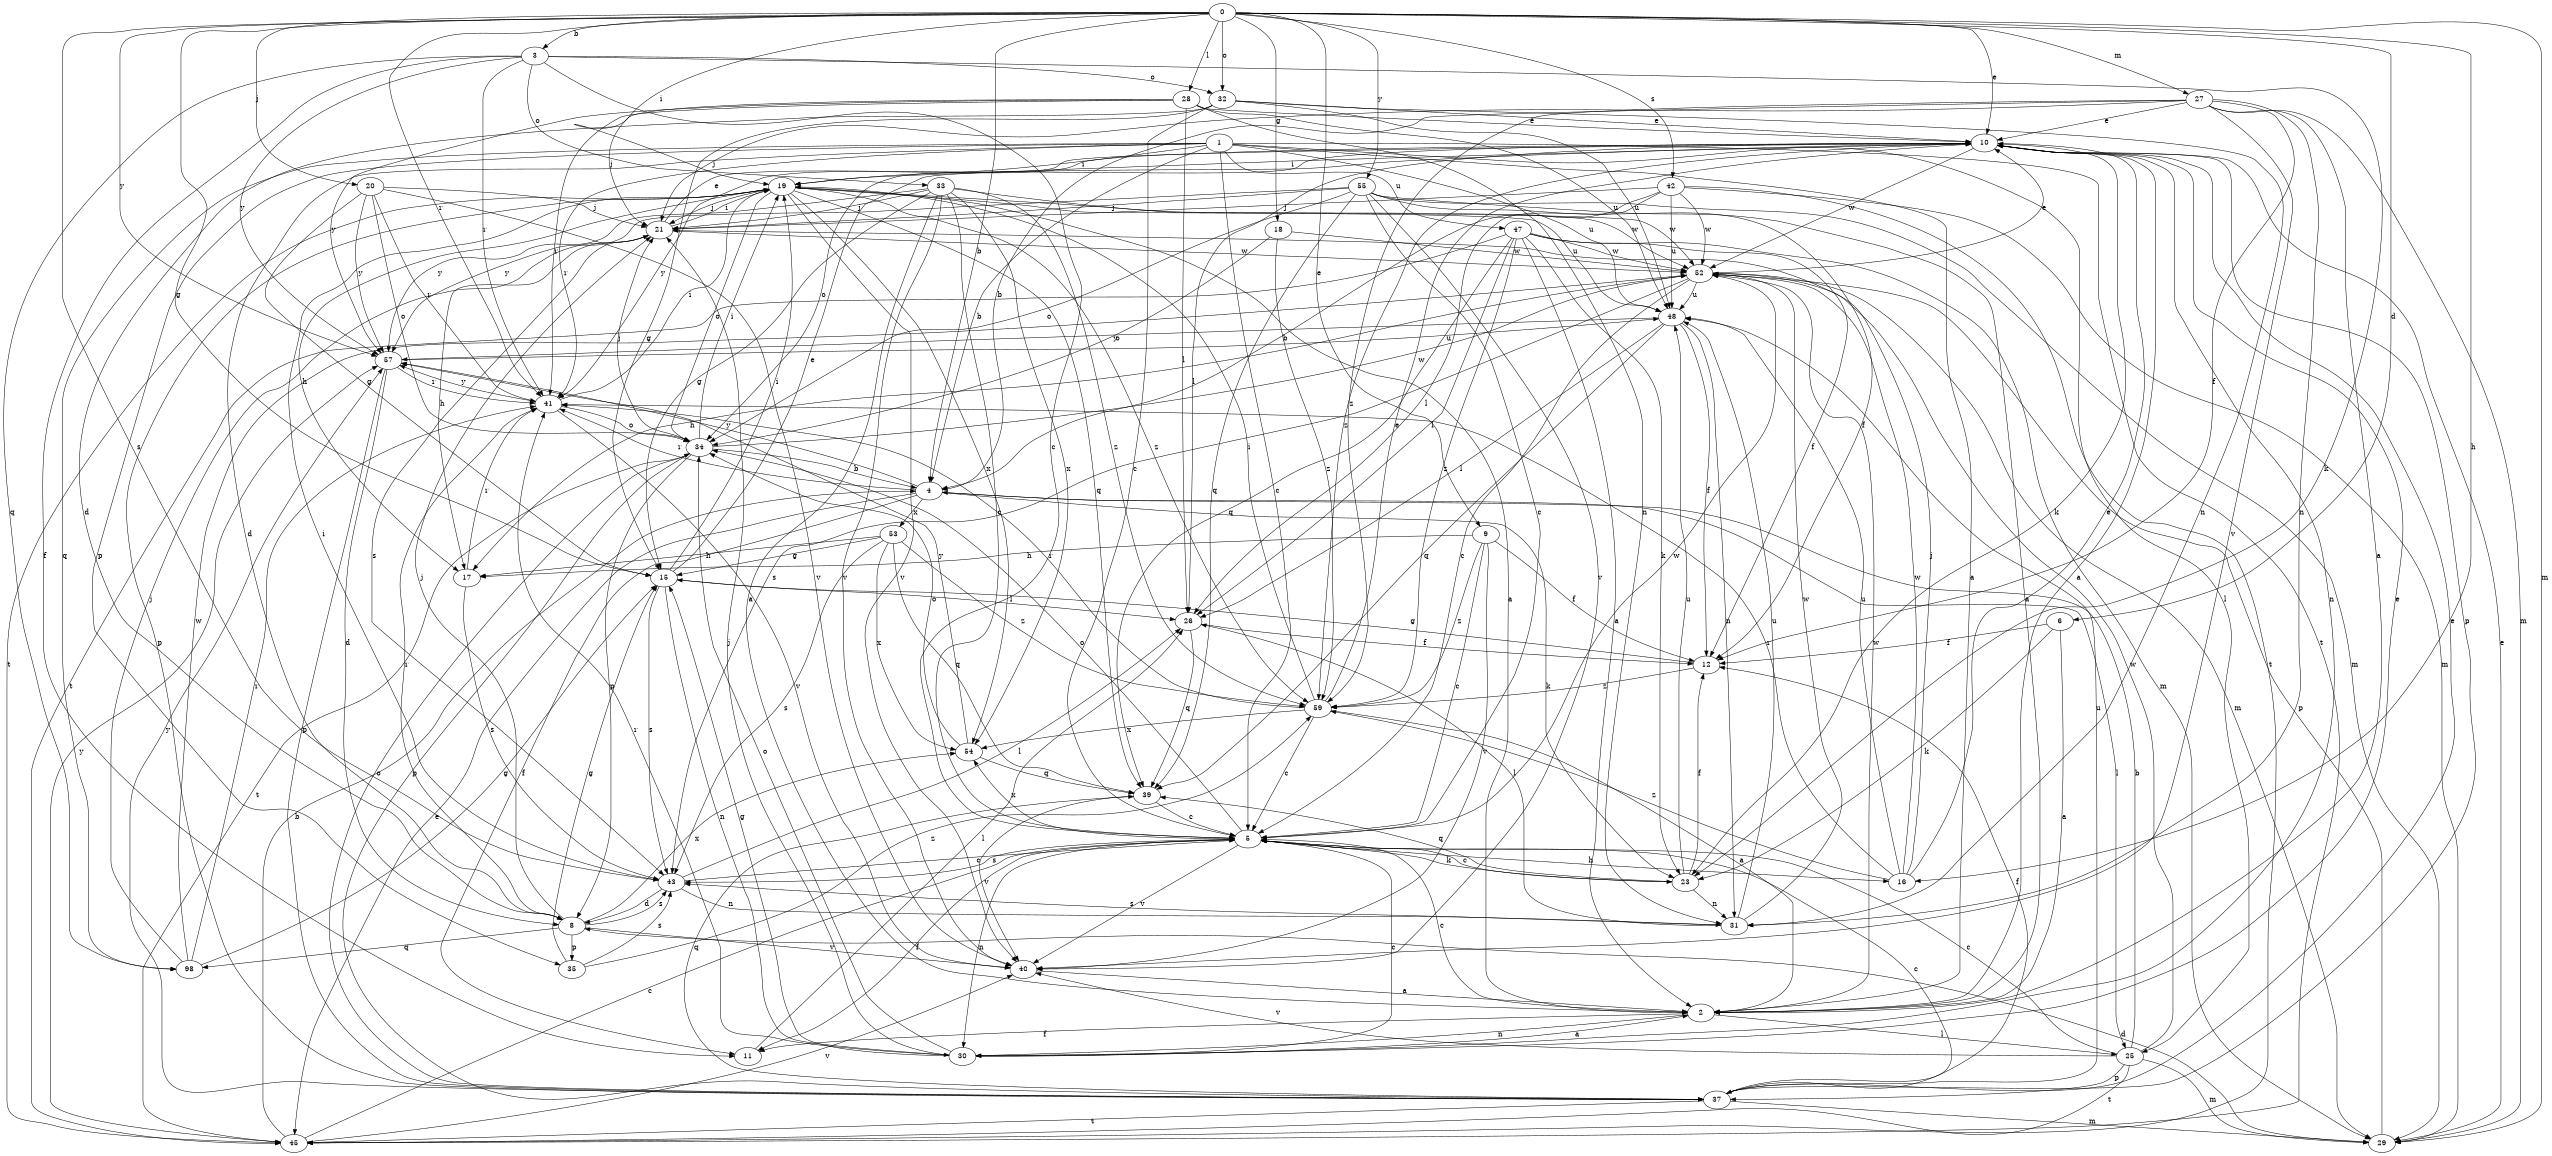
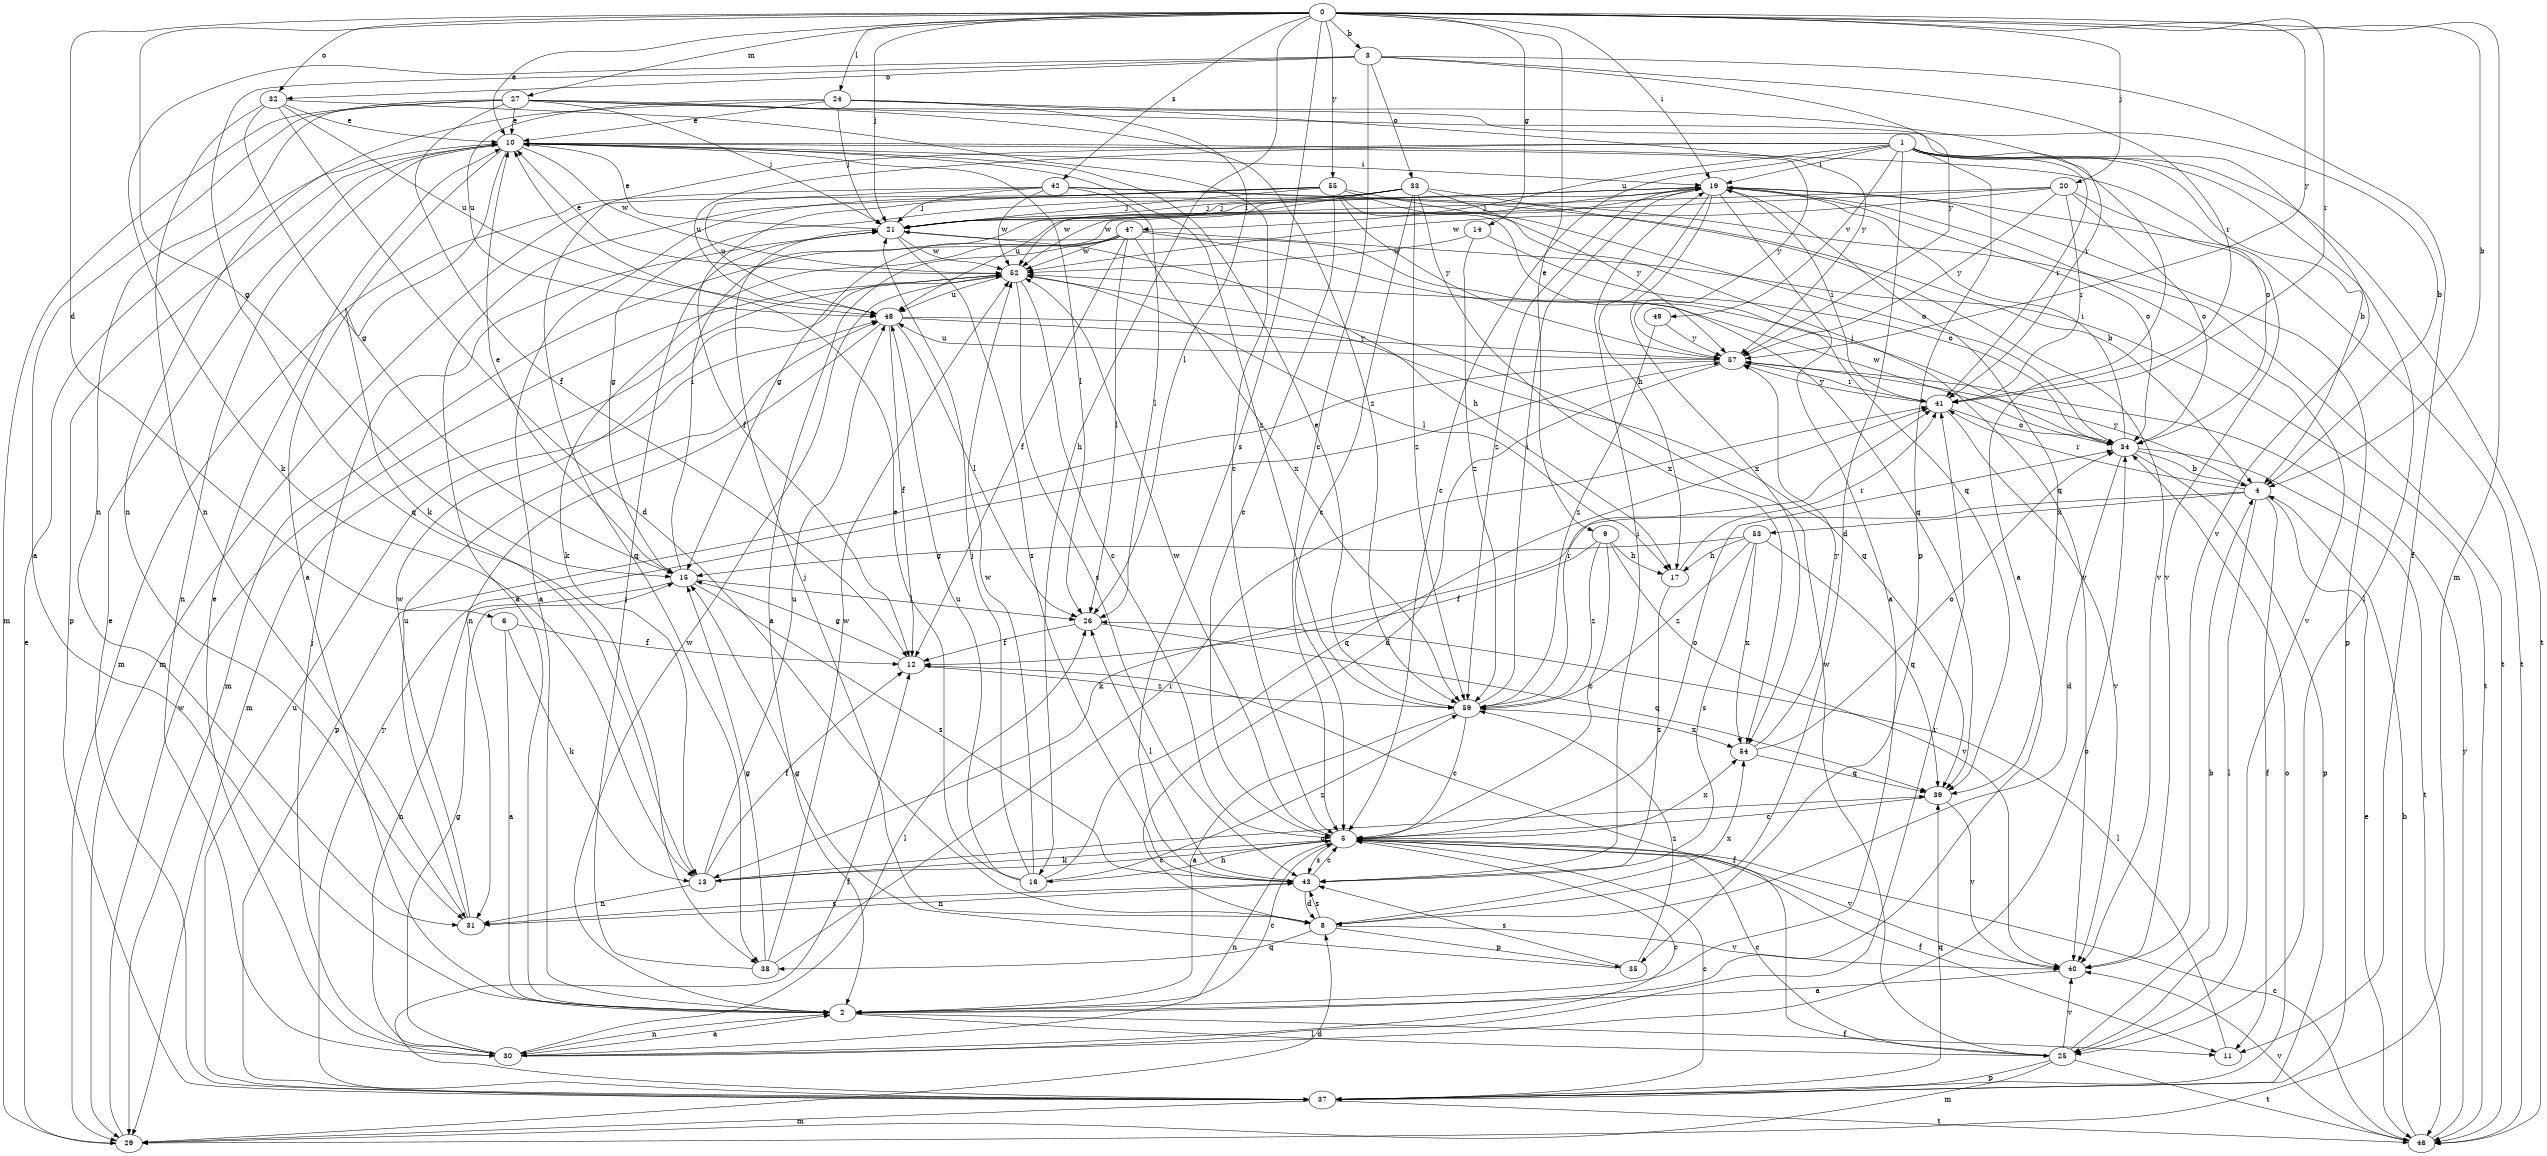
  strict digraph {
    0
    3
    4
    6
    9
    10
-   14 [label=18]
+   14
    15
    16
    19
    20
    21
-   24 [label=28]
+   24
    27
    29
    32
    41
    42
    43
    55
    57
    5
-   38 [label=98]
+   38
    11
-   23
+   23 [label=13]
    33
    25
-   45
+   45 [label=46]
    53
    2
    12
    n32 [label=40]
    17
    59
    30
    52
    34
    26
    37
    48
    54
    39
    31
    8
    1
    35
    47
+   49
    0 -> 3 [label=b]
    0 -> 4 [label=b]
    0 -> 6 [label=d]
    0 -> 9 [label=e]
    0 -> 10 [label=e]
    0 -> 14 [label=g]
    0 -> 15 [label=g]
    0 -> 16 [label=h]
    0 -> 19 [label=i]
    0 -> 20 [label=j]
+   0 -> 21 [label=j]
    0 -> 24 [label=l]
    0 -> 27 [label=m]
    0 -> 29 [label=m]
    0 -> 32 [label=o]
    0 -> 41 [label=r]
    0 -> 42 [label=s]
    0 -> 43 [label=s]
    0 -> 55 [label=y]
    0 -> 57 [label=y]
    3 -> 32 [label=o]
    3 -> 41 [label=r]
    3 -> 57 [label=y]
    3 -> 5 [label=c]
    3 -> 38 [label=q]
    3 -> 11 [label=f]
    3 -> 23 [label=k]
    3 -> 33 [label=o]
    4 -> 41 [label=r]
    4 -> 57 [label=y]
    4 -> 11 [label=f]
    4 -> 23 [label=k]
    4 -> 25 [label=l]
    4 -> 45 [label=e]
    4 -> 53 [label=x]
    6 -> 23 [label=k]
    6 -> 2 [label=a]
    6 -> 12 [label=f]
    9 -> 5 [label=c]
    9 -> 12 [label=f]
    9 -> n32 [label=v]
    9 -> 17 [label=h]
    9 -> 59 [label=z]
    10 -> 19 [label=i]
-   10 -> 41 [label=y]
+   10 -> 57 [label=y]
    10 -> 23 [label=k]
    10 -> 2 [label=a]
    10 -> 59 [label=z]
    10 -> 30 [label=n]
    10 -> 52 [label=w]
    10 -> 34 [label=o]
    10 -> 26 [label=l]
    10 -> 37 [label=p]
    14 -> 59 [label=z]
    14 -> 52 [label=w]
    14 -> 34 [label=o]
    15 -> 10 [label=e]
    15 -> 19 [label=i]
    15 -> 43 [label=s]
    15 -> 30 [label=n]
    15 -> 26 [label=l]
    16 -> 10 [label=e]
    16 -> 21 [label=j]
-   16 -> 41 [label=r]
+   16 -> 41 [label=q]
    16 -> 59 [label=z]
    16 -> 52 [label=w]
    16 -> 48 [label=u]
    19 -> 21 [label=j]
    19 -> 45 [label=t]
    19 -> 2 [label=a]
-   19 -> n32 [label=v]
+   19 -> 25 [label=v]
    19 -> 17 [label=h]
    19 -> 59 [label=z]
    19 -> 52 [label=w]
    19 -> 34 [label=o]
    19 -> 37 [label=p]
    19 -> 48 [label=u]
    19 -> 54 [label=x]
    19 -> 39 [label=q]
    20 -> 15 [label=g]
    20 -> 21 [label=j]
    20 -> 41 [label=r]
    20 -> 57 [label=y]
    20 -> n32 [label=v]
+   20 -> 52 [label=w]
    20 -> 34 [label=o]
    21 -> 10 [label=e]
    21 -> 19 [label=i]
    21 -> 43 [label=s]
    21 -> 17 [label=h]
    21 -> 52 [label=w]
    24 -> 10 [label=e]
    24 -> 21 [label=j]
    24 -> 41 [label=r]
    24 -> 57 [label=y]
    24 -> 26 [label=l]
    24 -> 48 [label=u]
    24 -> 31 [label=n]
    27 -> 4 [label=b]
    27 -> 10 [label=e]
    27 -> 21 [label=j]
    27 -> 29 [label=m]
    27 -> 2 [label=a]
    27 -> 12 [label=f]
    27 -> n32 [label=v]
    27 -> 59 [label=z]
    27 -> 31 [label=n]
    29 -> 10 [label=e]
-   29 -> 52 [label=p]
+   29 -> 52 [label=w]
    29 -> 8 [label=d]
    32 -> 10 [label=e]
    32 -> 15 [label=g]
    32 -> 5 [label=c]
    32 -> 48 [label=u]
    32 -> 31 [label=n]
    32 -> 8 [label=d]
    41 -> 19 [label=i]
    41 -> 57 [label=y]
    41 -> n32 [label=v]
    41 -> 34 [label=o]
    42 -> 4 [label=b]
    42 -> 21 [label=j]
    42 -> 29 [label=m]
    42 -> 45 [label=t]
    42 -> 52 [label=w]
    42 -> 26 [label=l]
    42 -> 48 [label=u]
    43 -> 19 [label=i]
    43 -> 5 [label=c]
    43 -> 26 [label=l]
    43 -> 31 [label=n]
    43 -> 8 [label=d]
    55 -> 21 [label=j]
    55 -> 29 [label=m]
    55 -> 57 [label=y]
    55 -> 5 [label=c]
    55 -> 2 [label=a]
    55 -> 12 [label=f]
    55 -> n32 [label=v]
    55 -> 34 [label=o]
    55 -> 39 [label=q]
    57 -> 41 [label=r]
    57 -> 37 [label=p]
    57 -> 48 [label=u]
    57 -> 8 [label=d]
    5 -> 16 [label=h]
    5 -> 43 [label=s]
    5 -> 11 [label=f]
    5 -> 23 [label=k]
    5 -> n32 [label=v]
    5 -> 30 [label=n]
    5 -> 52 [label=w]
    5 -> 34 [label=o]
    5 -> 54 [label=x]
    38 -> 15 [label=g]
    38 -> 21 [label=j]
    38 -> 41 [label=r]
    38 -> 52 [label=w]
    11 -> 26 [label=l]
    23 -> 5 [label=c]
    23 -> 12 [label=f]
    23 -> 48 [label=u]
    23 -> 39 [label=q]
    23 -> 31 [label=n]
    33 -> 15 [label=g]
    33 -> 21 [label=j]
    33 -> 57 [label=y]
    33 -> 5 [label=c]
    33 -> 2 [label=a]
    33 -> n32 [label=v]
    33 -> 59 [label=z]
    33 -> 52 [label=w]
    33 -> 54 [label=x]
    25 -> 4 [label=b]
    25 -> 29 [label=m]
    25 -> 5 [label=c]
    25 -> 45 [label=t]
+   25 -> 12 [label=f]
    25 -> n32 [label=v]
    25 -> 52 [label=w]
    25 -> 37 [label=p]
    45 -> 4 [label=b]
    45 -> 57 [label=y]
    45 -> 5 [label=c]
    45 -> n32 [label=v]
    53 -> 15 [label=g]
    53 -> 43 [label=s]
    53 -> 17 [label=h]
    53 -> 59 [label=z]
    53 -> 54 [label=x]
    53 -> 39 [label=q]
    2 -> 5 [label=c]
    2 -> 11 [label=f]
    2 -> 25 [label=l]
    2 -> 30 [label=n]
    2 -> 52 [label=w]
    12 -> 15 [label=g]
    12 -> 59 [label=z]
    n32 -> 2 [label=a]
    17 -> 41 [label=r]
    17 -> 43 [label=s]
    59 -> 10 [label=e]
    59 -> 19 [label=i]
    59 -> 41 [label=r]
    59 -> 5 [label=c]
    59 -> 2 [label=a]
    59 -> 54 [label=x]
    30 -> 10 [label=e]
    30 -> 15 [label=g]
    30 -> 21 [label=j]
    30 -> 41 [label=r]
    30 -> 5 [label=c]
    30 -> 2 [label=a]
    30 -> 34 [label=o]
-   31 -> 26 [label=l]
+   30 -> 26 [label=l]
    52 -> 10 [label=e]
    52 -> 29 [label=m]
    52 -> 43 [label=s]
    52 -> 5 [label=c]
-   52 -> 17 [label=h]
+   52 -> 17 [label=l]
    52 -> 48 [label=u]
    34 -> 4 [label=b]
    34 -> 19 [label=i]
    34 -> 21 [label=j]
    34 -> 45 [label=t]
    34 -> 52 [label=w]
    34 -> 37 [label=p]
-   34 -> 8 [label=p]
+   34 -> 8 [label=d]
    26 -> 12 [label=f]
    26 -> 39 [label=q]
    37 -> 10 [label=e]
    37 -> 29 [label=m]
    37 -> 57 [label=y]
    37 -> 5 [label=c]
    37 -> 45 [label=t]
    37 -> 12 [label=f]
    37 -> 34 [label=o]
    37 -> 48 [label=u]
    37 -> 39 [label=q]
    48 -> 57 [label=y]
    48 -> 12 [label=f]
    48 -> 26 [label=l]
    48 -> 39 [label=q]
    48 -> 31 [label=n]
    54 -> 57 [label=y]
    54 -> 34 [label=o]
    54 -> 39 [label=q]
    39 -> 5 [label=c]
    39 -> n32 [label=v]
    31 -> 43 [label=s]
    31 -> 52 [label=w]
    31 -> 48 [label=u]
    8 -> 21 [label=j]
-   8 -> 41 [label=r]
    8 -> 43 [label=s]
    8 -> 38 [label=q]
    8 -> n32 [label=v]
    8 -> 54 [label=x]
    8 -> 35 [label=p]
    1 -> 4 [label=b]
    1 -> 19 [label=i]
    1 -> 41 [label=r]
    1 -> 5 [label=c]
    1 -> 38 [label=q]
    1 -> 25 [label=l]
    1 -> 45 [label=t]
    1 -> 2 [label=a]
    1 -> 48 [label=u]
    1 -> 8 [label=d]
    1 -> 35 [label=p]
    1 -> 47 [label=u]
+   1 -> 49 [label=v]
    35 -> 15 [label=g]
    35 -> 43 [label=s]
    35 -> 59 [label=z]
    47 -> 29 [label=m]
    47 -> 23 [label=k]
    47 -> 45 [label=t]
    47 -> 2 [label=a]
    47 -> 12 [label=f]
-   47 -> 59 [label=z]
+   47 -> 59 [label=x]
    47 -> 52 [label=w]
    47 -> 26 [label=l]
    47 -> 39 [label=q]
+   49 -> 57 [label=y]
+   49 -> 59 [label=z]
  }
